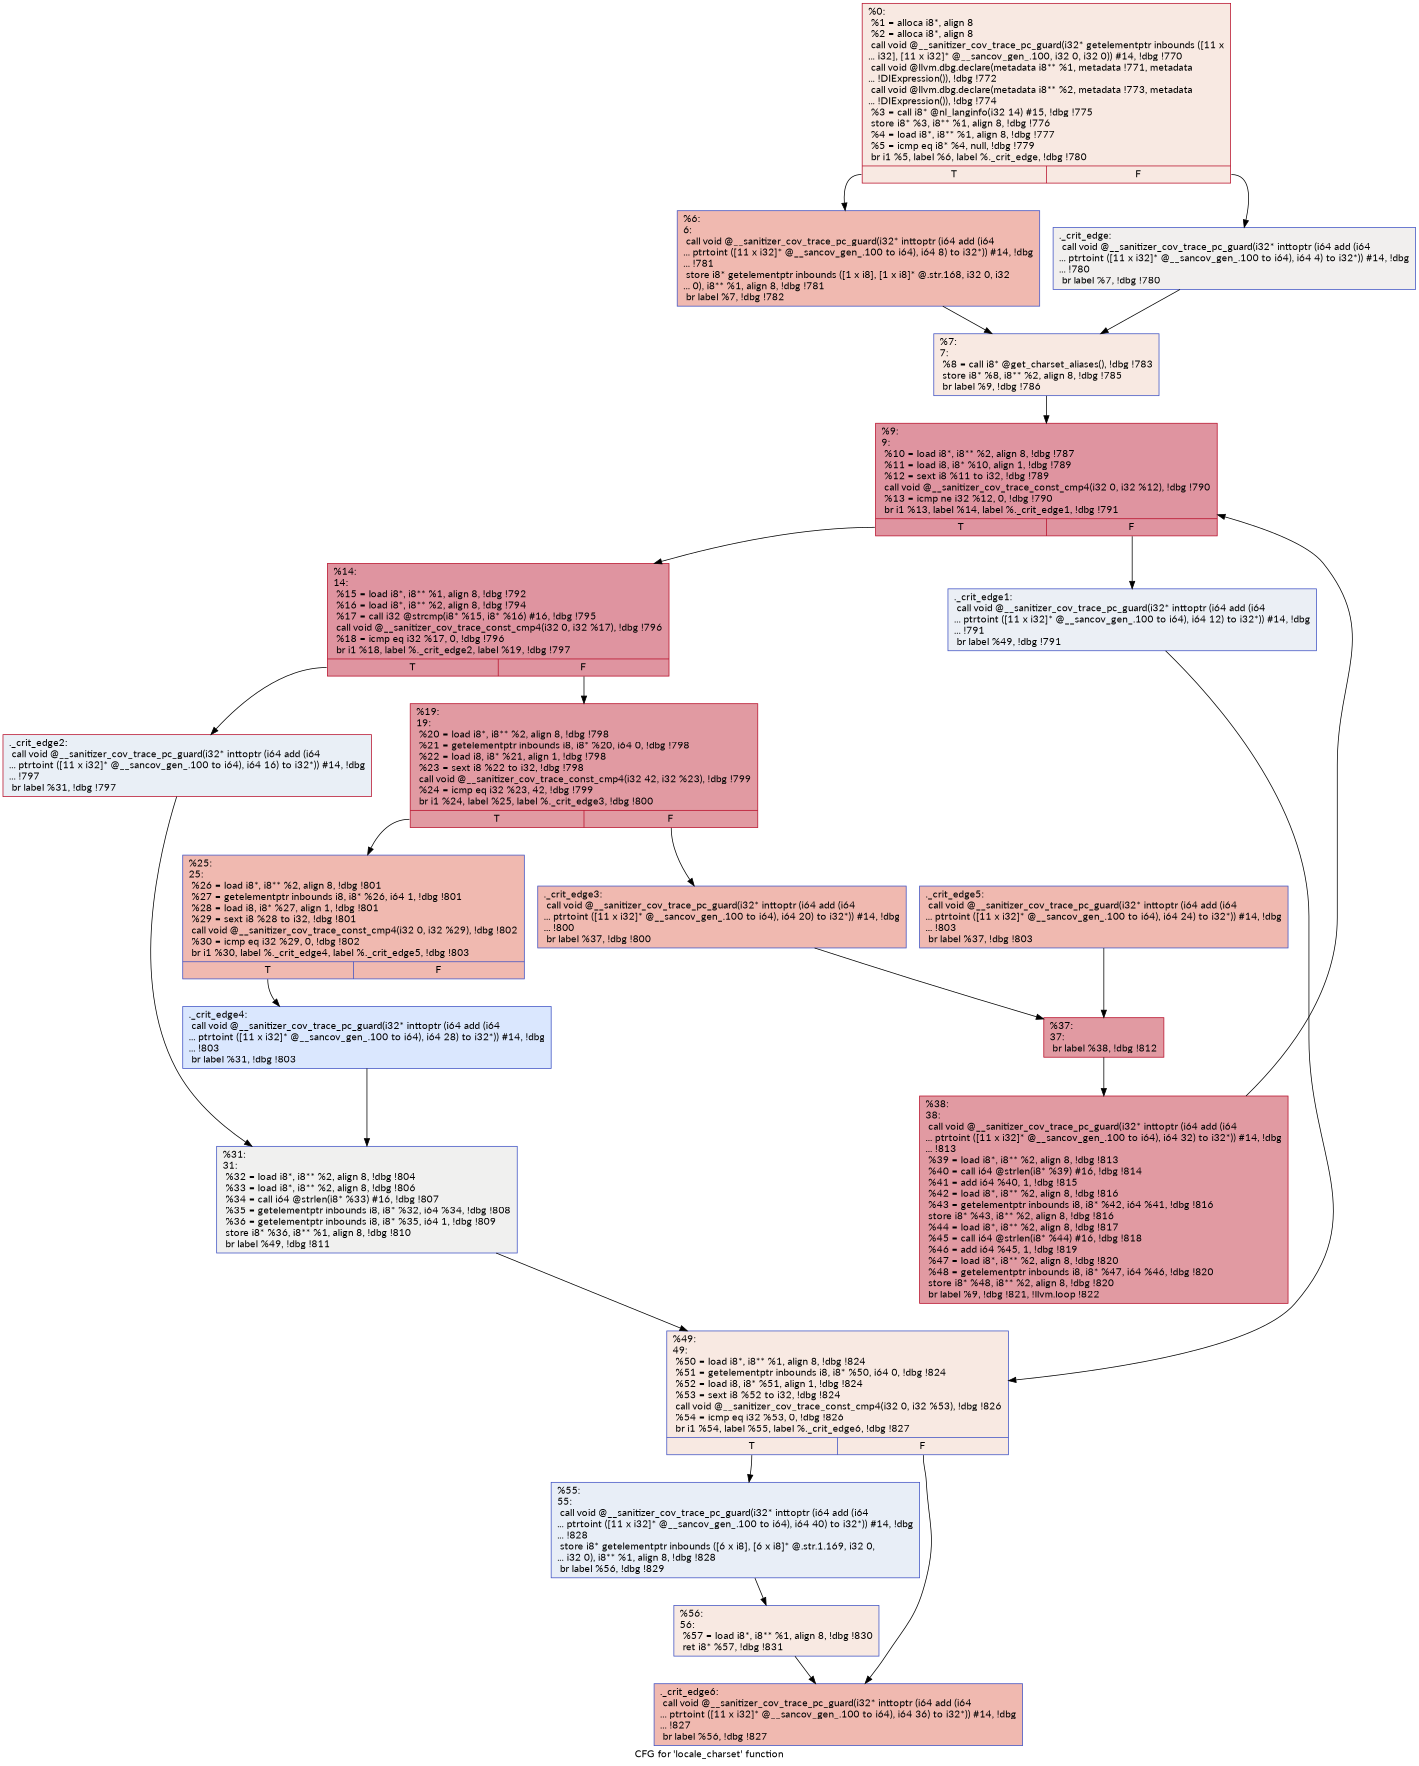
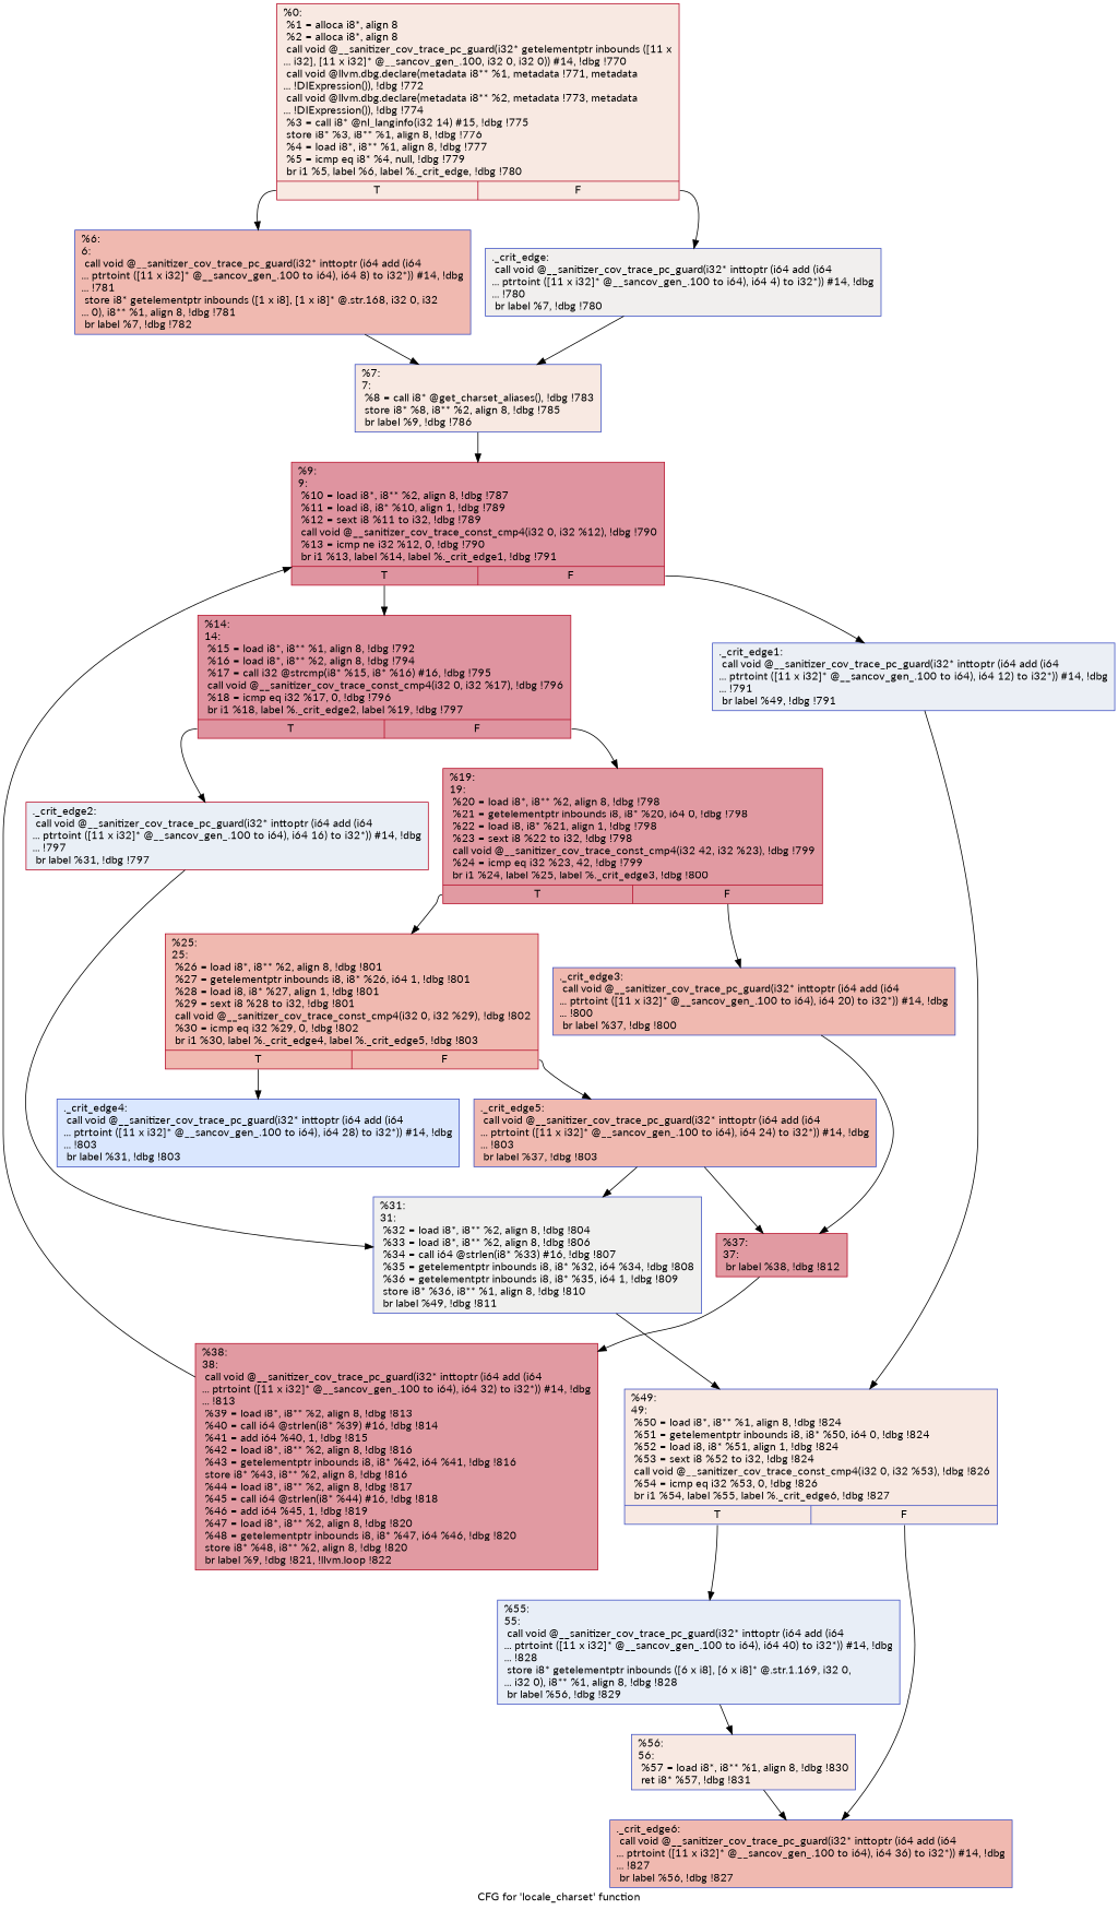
  digraph {
    fontname=Lato
    label="CFG for 'locale_charset' function"
    node [color="#3d50c3ff" fillcolor="#de614d70" fontname=Lato shape=record style=filled]
    edge [fontname=Lato]
    n1 [color="#b70d28ff" fillcolor="#efcebd70" label="{%0:\l  %1 = alloca i8*, align 8\l  %2 = alloca i8*, align 8\l  call void @__sanitizer_cov_trace_pc_guard(i32* getelementptr inbounds ([11 x\l... i32], [11 x i32]* @__sancov_gen_.100, i32 0, i32 0)) #14, !dbg !770\l  call void @llvm.dbg.declare(metadata i8** %1, metadata !771, metadata\l... !DIExpression()), !dbg !772\l  call void @llvm.dbg.declare(metadata i8** %2, metadata !773, metadata\l... !DIExpression()), !dbg !774\l  %3 = call i8* @nl_langinfo(i32 14) #15, !dbg !775\l  store i8* %3, i8** %1, align 8, !dbg !776\l  %4 = load i8*, i8** %1, align 8, !dbg !777\l  %5 = icmp eq i8* %4, null, !dbg !779\l  br i1 %5, label %6, label %._crit_edge, !dbg !780\l|{<s0>T|<s1>F}}"]
    n2 [label="{%6:\l6:                                                \l  call void @__sanitizer_cov_trace_pc_guard(i32* inttoptr (i64 add (i64\l... ptrtoint ([11 x i32]* @__sancov_gen_.100 to i64), i64 8) to i32*)) #14, !dbg\l... !781\l  store i8* getelementptr inbounds ([1 x i8], [1 x i8]* @.str.168, i32 0, i32\l... 0), i8** %1, align 8, !dbg !781\l  br label %7, !dbg !782\l}"]
    n3 [fillcolor="#e0dbd870" label="{._crit_edge:                                      \l  call void @__sanitizer_cov_trace_pc_guard(i32* inttoptr (i64 add (i64\l... ptrtoint ([11 x i32]* @__sancov_gen_.100 to i64), i64 4) to i32*)) #14, !dbg\l... !780\l  br label %7, !dbg !780\l}"]
    n4 [fillcolor="#efcebd70" label="{%7:\l7:                                                \l  %8 = call i8* @get_charset_aliases(), !dbg !783\l  store i8* %8, i8** %2, align 8, !dbg !785\l  br label %9, !dbg !786\l}"]
    n5 [color="#b70d28ff" fillcolor="#b70d2870" label="{%9:\l9:                                                \l  %10 = load i8*, i8** %2, align 8, !dbg !787\l  %11 = load i8, i8* %10, align 1, !dbg !789\l  %12 = sext i8 %11 to i32, !dbg !789\l  call void @__sanitizer_cov_trace_const_cmp4(i32 0, i32 %12), !dbg !790\l  %13 = icmp ne i32 %12, 0, !dbg !790\l  br i1 %13, label %14, label %._crit_edge1, !dbg !791\l|{<s0>T|<s1>F}}"]
    n6 [color="#b70d28ff" fillcolor="#b70d2870" label="{%14:\l14:                                               \l  %15 = load i8*, i8** %1, align 8, !dbg !792\l  %16 = load i8*, i8** %2, align 8, !dbg !794\l  %17 = call i32 @strcmp(i8* %15, i8* %16) #16, !dbg !795\l  call void @__sanitizer_cov_trace_const_cmp4(i32 0, i32 %17), !dbg !796\l  %18 = icmp eq i32 %17, 0, !dbg !796\l  br i1 %18, label %._crit_edge2, label %19, !dbg !797\l|{<s0>T|<s1>F}}"]
    n7 [fillcolor="#d1dae970" label="{._crit_edge1:                                     \l  call void @__sanitizer_cov_trace_pc_guard(i32* inttoptr (i64 add (i64\l... ptrtoint ([11 x i32]* @__sancov_gen_.100 to i64), i64 12) to i32*)) #14, !dbg\l... !791\l  br label %49, !dbg !791\l}"]
    n8 [color="#b70d28ff" fillcolor="#cedaeb70" label="{._crit_edge2:                                     \l  call void @__sanitizer_cov_trace_pc_guard(i32* inttoptr (i64 add (i64\l... ptrtoint ([11 x i32]* @__sancov_gen_.100 to i64), i64 16) to i32*)) #14, !dbg\l... !797\l  br label %31, !dbg !797\l}"]
    n9 [color="#b70d28ff" fillcolor="#bb1b2c70" label="{%19:\l19:                                               \l  %20 = load i8*, i8** %2, align 8, !dbg !798\l  %21 = getelementptr inbounds i8, i8* %20, i64 0, !dbg !798\l  %22 = load i8, i8* %21, align 1, !dbg !798\l  %23 = sext i8 %22 to i32, !dbg !798\l  call void @__sanitizer_cov_trace_const_cmp4(i32 42, i32 %23), !dbg !799\l  %24 = icmp eq i32 %23, 42, !dbg !799\l  br i1 %24, label %25, label %._crit_edge3, !dbg !800\l|{<s0>T|<s1>F}}"]
    n10 [fillcolor="#efcebd70" label="{%49:\l49:                                               \l  %50 = load i8*, i8** %1, align 8, !dbg !824\l  %51 = getelementptr inbounds i8, i8* %50, i64 0, !dbg !824\l  %52 = load i8, i8* %51, align 1, !dbg !824\l  %53 = sext i8 %52 to i32, !dbg !824\l  call void @__sanitizer_cov_trace_const_cmp4(i32 0, i32 %53), !dbg !826\l  %54 = icmp eq i32 %53, 0, !dbg !826\l  br i1 %54, label %55, label %._crit_edge6, !dbg !827\l|{<s0>T|<s1>F}}"]
    n11 [fillcolor="#dedcdb70" label="{%31:\l31:                                               \l  %32 = load i8*, i8** %2, align 8, !dbg !804\l  %33 = load i8*, i8** %2, align 8, !dbg !806\l  %34 = call i64 @strlen(i8* %33) #16, !dbg !807\l  %35 = getelementptr inbounds i8, i8* %32, i64 %34, !dbg !808\l  %36 = getelementptr inbounds i8, i8* %35, i64 1, !dbg !809\l  store i8* %36, i8** %1, align 8, !dbg !810\l  br label %49, !dbg !811\l}"]
-   n12 [label="{%25:\l25:                                               \l  %26 = load i8*, i8** %2, align 8, !dbg !801\l  %27 = getelementptr inbounds i8, i8* %26, i64 1, !dbg !801\l  %28 = load i8, i8* %27, align 1, !dbg !801\l  %29 = sext i8 %28 to i32, !dbg !801\l  call void @__sanitizer_cov_trace_const_cmp4(i32 0, i32 %29), !dbg !802\l  %30 = icmp eq i32 %29, 0, !dbg !802\l  br i1 %30, label %._crit_edge4, label %._crit_edge5, !dbg !803\l|{<s0>T|<s1>F}}"]
+   n12 [color="#b70d28ff" label="{%25:\l25:                                               \l  %26 = load i8*, i8** %2, align 8, !dbg !801\l  %27 = getelementptr inbounds i8, i8* %26, i64 1, !dbg !801\l  %28 = load i8, i8* %27, align 1, !dbg !801\l  %29 = sext i8 %28 to i32, !dbg !801\l  call void @__sanitizer_cov_trace_const_cmp4(i32 0, i32 %29), !dbg !802\l  %30 = icmp eq i32 %29, 0, !dbg !802\l  br i1 %30, label %._crit_edge4, label %._crit_edge5, !dbg !803\l|{<s0>T|<s1>F}}"]
    n13 [label="{._crit_edge3:                                     \l  call void @__sanitizer_cov_trace_pc_guard(i32* inttoptr (i64 add (i64\l... ptrtoint ([11 x i32]* @__sancov_gen_.100 to i64), i64 20) to i32*)) #14, !dbg\l... !800\l  br label %37, !dbg !800\l}"]
    n14 [fillcolor="#cbd8ee70" label="{%55:\l55:                                               \l  call void @__sanitizer_cov_trace_pc_guard(i32* inttoptr (i64 add (i64\l... ptrtoint ([11 x i32]* @__sancov_gen_.100 to i64), i64 40) to i32*)) #14, !dbg\l... !828\l  store i8* getelementptr inbounds ([6 x i8], [6 x i8]* @.str.1.169, i32 0,\l... i32 0), i8** %1, align 8, !dbg !828\l  br label %56, !dbg !829\l}"]
    n15 [label="{._crit_edge6:                                     \l  call void @__sanitizer_cov_trace_pc_guard(i32* inttoptr (i64 add (i64\l... ptrtoint ([11 x i32]* @__sancov_gen_.100 to i64), i64 36) to i32*)) #14, !dbg\l... !827\l  br label %56, !dbg !827\l}"]
    n16 [fillcolor="#efcebd70" label="{%56:\l56:                                               \l  %57 = load i8*, i8** %1, align 8, !dbg !830\l  ret i8* %57, !dbg !831\l}"]
    n17 [fillcolor="#abc8fd70" label="{._crit_edge4:                                     \l  call void @__sanitizer_cov_trace_pc_guard(i32* inttoptr (i64 add (i64\l... ptrtoint ([11 x i32]* @__sancov_gen_.100 to i64), i64 28) to i32*)) #14, !dbg\l... !803\l  br label %31, !dbg !803\l}"]
    n18 [label="{._crit_edge5:                                     \l  call void @__sanitizer_cov_trace_pc_guard(i32* inttoptr (i64 add (i64\l... ptrtoint ([11 x i32]* @__sancov_gen_.100 to i64), i64 24) to i32*)) #14, !dbg\l... !803\l  br label %37, !dbg !803\l}"]
    n19 [color="#b70d28ff" fillcolor="#bb1b2c70" label="{%37:\l37:                                               \l  br label %38, !dbg !812\l}"]
    n20 [color="#b70d28ff" fillcolor="#bb1b2c70" label="{%38:\l38:                                               \l  call void @__sanitizer_cov_trace_pc_guard(i32* inttoptr (i64 add (i64\l... ptrtoint ([11 x i32]* @__sancov_gen_.100 to i64), i64 32) to i32*)) #14, !dbg\l... !813\l  %39 = load i8*, i8** %2, align 8, !dbg !813\l  %40 = call i64 @strlen(i8* %39) #16, !dbg !814\l  %41 = add i64 %40, 1, !dbg !815\l  %42 = load i8*, i8** %2, align 8, !dbg !816\l  %43 = getelementptr inbounds i8, i8* %42, i64 %41, !dbg !816\l  store i8* %43, i8** %2, align 8, !dbg !816\l  %44 = load i8*, i8** %2, align 8, !dbg !817\l  %45 = call i64 @strlen(i8* %44) #16, !dbg !818\l  %46 = add i64 %45, 1, !dbg !819\l  %47 = load i8*, i8** %2, align 8, !dbg !820\l  %48 = getelementptr inbounds i8, i8* %47, i64 %46, !dbg !820\l  store i8* %48, i8** %2, align 8, !dbg !820\l  br label %9, !dbg !821, !llvm.loop !822\l}"]
    n1 -> n2 [tailport=s0]
    n1 -> n3 [tailport=s1]
    n2 -> n4
    n3 -> n4
    n4 -> n5
    n5 -> n6 [tailport=s0]
    n5 -> n7 [tailport=s1]
    n6 -> n8 [tailport=s0]
    n6 -> n9 [tailport=s1]
    n7 -> n10
    n8 -> n11
    n9 -> n12 [tailport=s0]
    n9 -> n13 [tailport=s1]
    n10 -> n14 [tailport=s0]
    n10 -> n15 [tailport=s1]
    n11 -> n10
    n12 -> n17 [tailport=s0]
+   n12 -> n18 [tailport=s1]
    n13 -> n19
    n14 -> n16
    n16 -> n15
-   n17 -> n11
+   n18 -> n11
    n18 -> n19
    n19 -> n20
    n20 -> n5
  }
